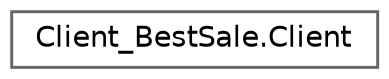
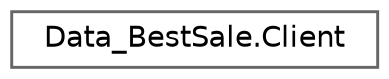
  digraph {
    rankdir=LR
-   n1 [color=grey40 fillcolor=white fontname=Helvetica fontsize=10 height=0.2 label="Client_BestSale.Client" shape=box style=filled width=0.4]
+   n1 [color=grey40 fillcolor=white fontname=Helvetica fontsize=10 height=0.2 label="Data_BestSale.Client" shape=box style=filled width=0.4]
  }
